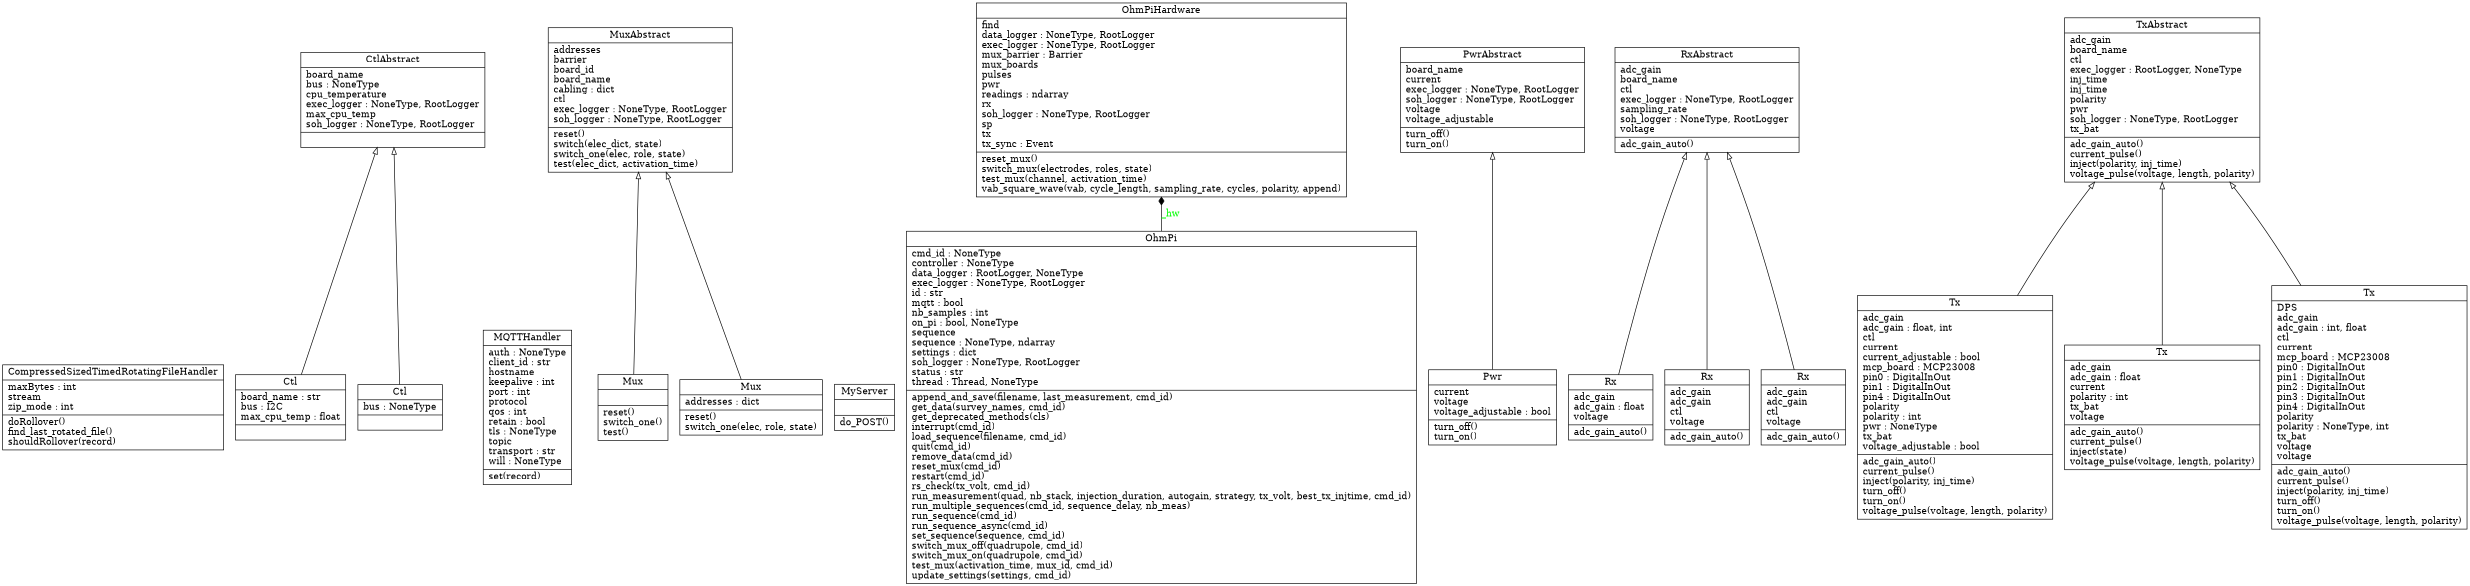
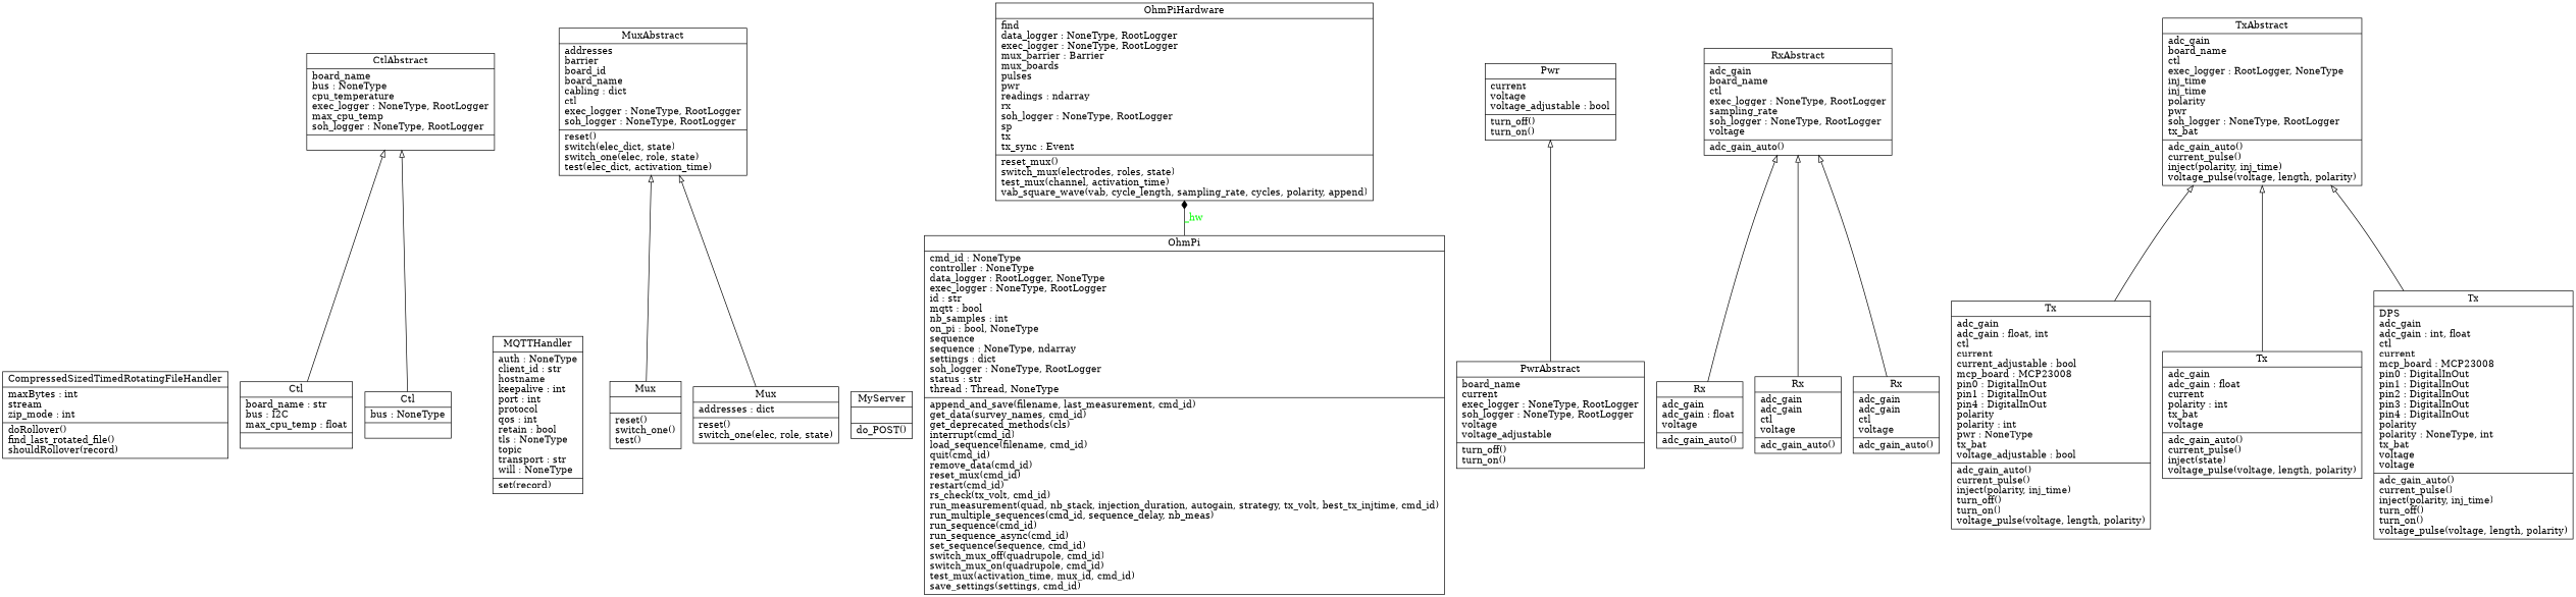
  digraph {
    rankdir=BT
    node [shape=record]
    edge [arrowhead=empty arrowtail=none]
    n1 [label="{CompressedSizedTimedRotatingFileHandler|maxBytes : int\lstream\lzip_mode : int\l|doRollover()\lfind_last_rotated_file()\lshouldRollover(record)\l}"]
    n2 [label="{Ctl|board_name : str\lbus : I2C\lmax_cpu_temp : float\l|}"]
    n3 [label="{CtlAbstract|board_name\lbus : NoneType\lcpu_temperature\lexec_logger : NoneType, RootLogger\lmax_cpu_temp\lsoh_logger : NoneType, RootLogger\l|}"]
    n4 [label="{Ctl|bus : NoneType\l|}"]
    n5 [label="{MQTTHandler|auth : NoneType\lclient_id : str\lhostname\lkeepalive : int\lport : int\lprotocol\lqos : int\lretain : bool\ltls : NoneType\ltopic\ltransport : str\lwill : NoneType\l|set(record)\l}"]
    n6 [label="{Mux|\l|reset()\lswitch_one()\ltest()\l}"]
    n7 [label="{MuxAbstract|addresses\lbarrier\lboard_id\lboard_name\lcabling : dict\lctl\lexec_logger : NoneType, RootLogger\lsoh_logger : NoneType, RootLogger\l|reset()\lswitch(elec_dict, state)\lswitch_one(elec, role, state)\ltest(elec_dict, activation_time)\l}"]
    n8 [label="{Mux|addresses : dict\l|reset()\lswitch_one(elec, role, state)\l}"]
    n9 [label="{MyServer|\l|do_POST()\l}"]
-   n10 [label="{OhmPi|cmd_id : NoneType\lcontroller : NoneType\ldata_logger : RootLogger, NoneType\lexec_logger : NoneType, RootLogger\lid : str\lmqtt : bool\lnb_samples : int\lon_pi : bool, NoneType\lsequence\lsequence : NoneType, ndarray\lsettings : dict\lsoh_logger : NoneType, RootLogger\lstatus : str\lthread : Thread, NoneType\l|append_and_save(filename, last_measurement, cmd_id)\lget_data(survey_names, cmd_id)\lget_deprecated_methods(cls)\linterrupt(cmd_id)\lload_sequence(filename, cmd_id)\lquit(cmd_id)\lremove_data(cmd_id)\lreset_mux(cmd_id)\lrestart(cmd_id)\lrs_check(tx_volt, cmd_id)\lrun_measurement(quad, nb_stack, injection_duration, autogain, strategy, tx_volt, best_tx_injtime, cmd_id)\lrun_multiple_sequences(cmd_id, sequence_delay, nb_meas)\lrun_sequence(cmd_id)\lrun_sequence_async(cmd_id)\lset_sequence(sequence, cmd_id)\lswitch_mux_off(quadrupole, cmd_id)\lswitch_mux_on(quadrupole, cmd_id)\ltest_mux(activation_time, mux_id, cmd_id)\lupdate_settings(settings, cmd_id)\l}"]
+   n10 [label="{OhmPi|cmd_id : NoneType\lcontroller : NoneType\ldata_logger : RootLogger, NoneType\lexec_logger : NoneType, RootLogger\lid : str\lmqtt : bool\lnb_samples : int\lon_pi : bool, NoneType\lsequence\lsequence : NoneType, ndarray\lsettings : dict\lsoh_logger : NoneType, RootLogger\lstatus : str\lthread : Thread, NoneType\l|append_and_save(filename, last_measurement, cmd_id)\lget_data(survey_names, cmd_id)\lget_deprecated_methods(cls)\linterrupt(cmd_id)\lload_sequence(filename, cmd_id)\lquit(cmd_id)\lremove_data(cmd_id)\lreset_mux(cmd_id)\lrestart(cmd_id)\lrs_check(tx_volt, cmd_id)\lrun_measurement(quad, nb_stack, injection_duration, autogain, strategy, tx_volt, best_tx_injtime, cmd_id)\lrun_multiple_sequences(cmd_id, sequence_delay, nb_meas)\lrun_sequence(cmd_id)\lrun_sequence_async(cmd_id)\lset_sequence(sequence, cmd_id)\lswitch_mux_off(quadrupole, cmd_id)\lswitch_mux_on(quadrupole, cmd_id)\ltest_mux(activation_time, mux_id, cmd_id)\lsave_settings(settings, cmd_id)\l}"]
    n11 [label="{OhmPiHardware|find\ldata_logger : NoneType, RootLogger\lexec_logger : NoneType, RootLogger\lmux_barrier : Barrier\lmux_boards\lpulses\lpwr\lreadings : ndarray\lrx\lsoh_logger : NoneType, RootLogger\lsp\ltx\ltx_sync : Event\l|reset_mux()\lswitch_mux(electrodes, roles, state)\ltest_mux(channel, activation_time)\lvab_square_wave(vab, cycle_length, sampling_rate, cycles, polarity, append)\l}"]
    n12 [label="{Pwr|current\lvoltage\lvoltage_adjustable : bool\l|turn_off()\lturn_on()\l}"]
    n13 [label="{PwrAbstract|board_name\lcurrent\lexec_logger : NoneType, RootLogger\lsoh_logger : NoneType, RootLogger\lvoltage\lvoltage_adjustable\l|turn_off()\lturn_on()\l}"]
    n14 [label="{Rx|adc_gain\ladc_gain : float\lvoltage\l|adc_gain_auto()\l}"]
    n15 [label="{RxAbstract|adc_gain\lboard_name\lctl\lexec_logger : NoneType, RootLogger\lsampling_rate\lsoh_logger : NoneType, RootLogger\lvoltage\l|adc_gain_auto()\l}"]
    n16 [label="{Rx|adc_gain\ladc_gain\lctl\lvoltage\l|adc_gain_auto()\l}"]
    n17 [label="{Rx|adc_gain\ladc_gain\lctl\lvoltage\l|adc_gain_auto()\l}"]
    n18 [label="{Tx|adc_gain\ladc_gain : float, int\lctl\lcurrent\lcurrent_adjustable : bool\lmcp_board : MCP23008\lpin0 : DigitalInOut\lpin1 : DigitalInOut\lpin4 : DigitalInOut\lpolarity\lpolarity : int\lpwr : NoneType\ltx_bat\lvoltage_adjustable : bool\l|adc_gain_auto()\lcurrent_pulse()\linject(polarity, inj_time)\lturn_off()\lturn_on()\lvoltage_pulse(voltage, length, polarity)\l}"]
    n19 [label="{TxAbstract|adc_gain\lboard_name\lctl\lexec_logger : RootLogger, NoneType\linj_time\linj_time\lpolarity\lpwr\lsoh_logger : NoneType, RootLogger\ltx_bat\l|adc_gain_auto()\lcurrent_pulse()\linject(polarity, inj_time)\lvoltage_pulse(voltage, length, polarity)\l}"]
    n20 [label="{Tx|adc_gain\ladc_gain : float\lcurrent\lpolarity : int\ltx_bat\lvoltage\l|adc_gain_auto()\lcurrent_pulse()\linject(state)\lvoltage_pulse(voltage, length, polarity)\l}"]
    n21 [label="{Tx|DPS\ladc_gain\ladc_gain : int, float\lctl\lcurrent\lmcp_board : MCP23008\lpin0 : DigitalInOut\lpin1 : DigitalInOut\lpin2 : DigitalInOut\lpin3 : DigitalInOut\lpin4 : DigitalInOut\lpolarity\lpolarity : NoneType, int\ltx_bat\lvoltage\lvoltage\l|adc_gain_auto()\lcurrent_pulse()\linject(polarity, inj_time)\lturn_off()\lturn_on()\lvoltage_pulse(voltage, length, polarity)\l}"]
    n2 -> n3
    n4 -> n3
    n6 -> n7
    n8 -> n7
    n10 -> n11 [arrowhead=diamond fontcolor=green label=_hw style=solid]
-   n12 -> n13
+   n13 -> n12
    n14 -> n15
    n16 -> n15
    n17 -> n15
    n18 -> n19
    n20 -> n19
    n21 -> n19
  }
